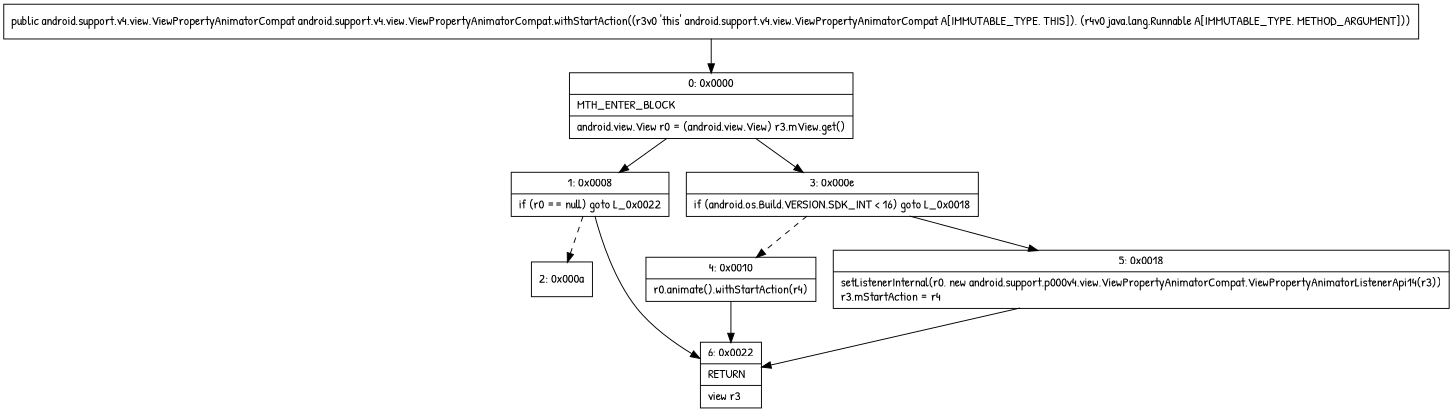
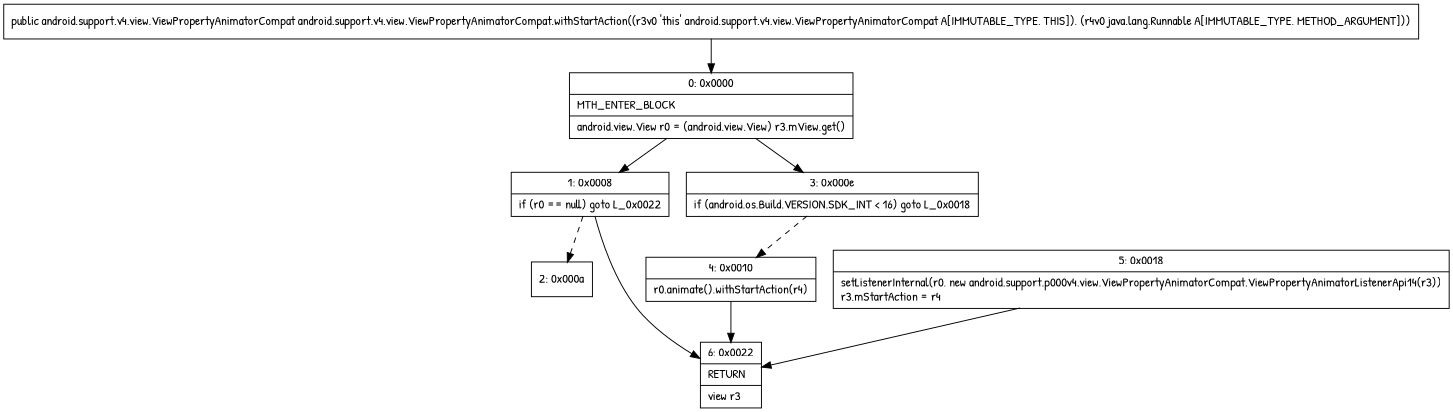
  digraph {
    fontname="Patrick Hand"
    node [fontname="Patrick Hand" shape=record]
    edge [fontname="Patrick Hand"]
    n1 [label="{0\:\ 0x0000|MTH_ENTER_BLOCK\l|android.view.View r0 = (android.view.View) r3.mView.get()\l}"]
    n2 [label="{1\:\ 0x0008|if (r0 == null) goto L_0x0022\l}"]
    n3 [label="{3\:\ 0x000e|if (android.os.Build.VERSION.SDK_INT \< 16) goto L_0x0018\l}"]
    n4 [label="{2\:\ 0x000a}"]
    n5 [label="{6\:\ 0x0022|RETURN\l|view r3\l}"]
    n6 [label="{4\:\ 0x0010|r0.animate().withStartAction(r4)\l}"]
    n7 [label="{5\:\ 0x0018|setListenerInternal(r0, new android.support.p000v4.view.ViewPropertyAnimatorCompat.ViewPropertyAnimatorListenerApi14(r3))\lr3.mStartAction = r4\l}"]
    n8 [label="{public android.support.v4.view.ViewPropertyAnimatorCompat android.support.v4.view.ViewPropertyAnimatorCompat.withStartAction((r3v0 'this' android.support.v4.view.ViewPropertyAnimatorCompat A[IMMUTABLE_TYPE, THIS]), (r4v0 java.lang.Runnable A[IMMUTABLE_TYPE, METHOD_ARGUMENT])) }"]
    n1 -> n2
    n1 -> n3
    n2 -> n4 [style=dashed]
    n2 -> n5
    n3 -> n6 [style=dashed]
-   n3 -> n7
    n6 -> n5
    n7 -> n5
    n8 -> n1
  }
